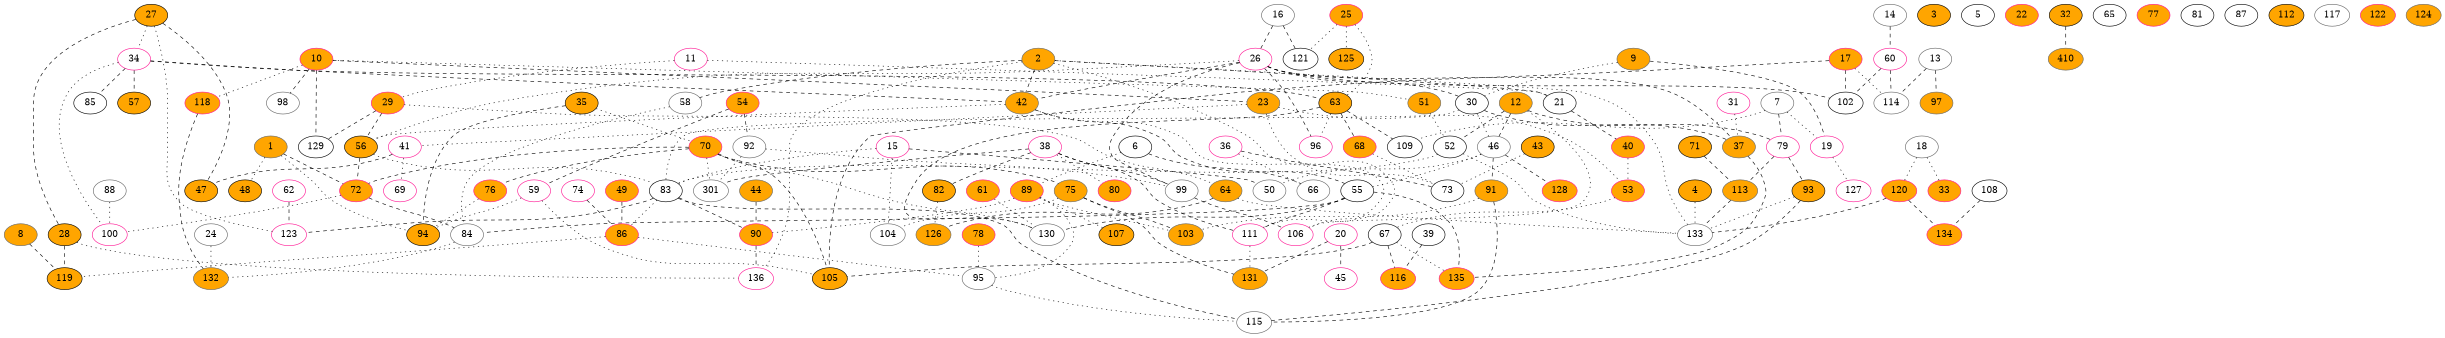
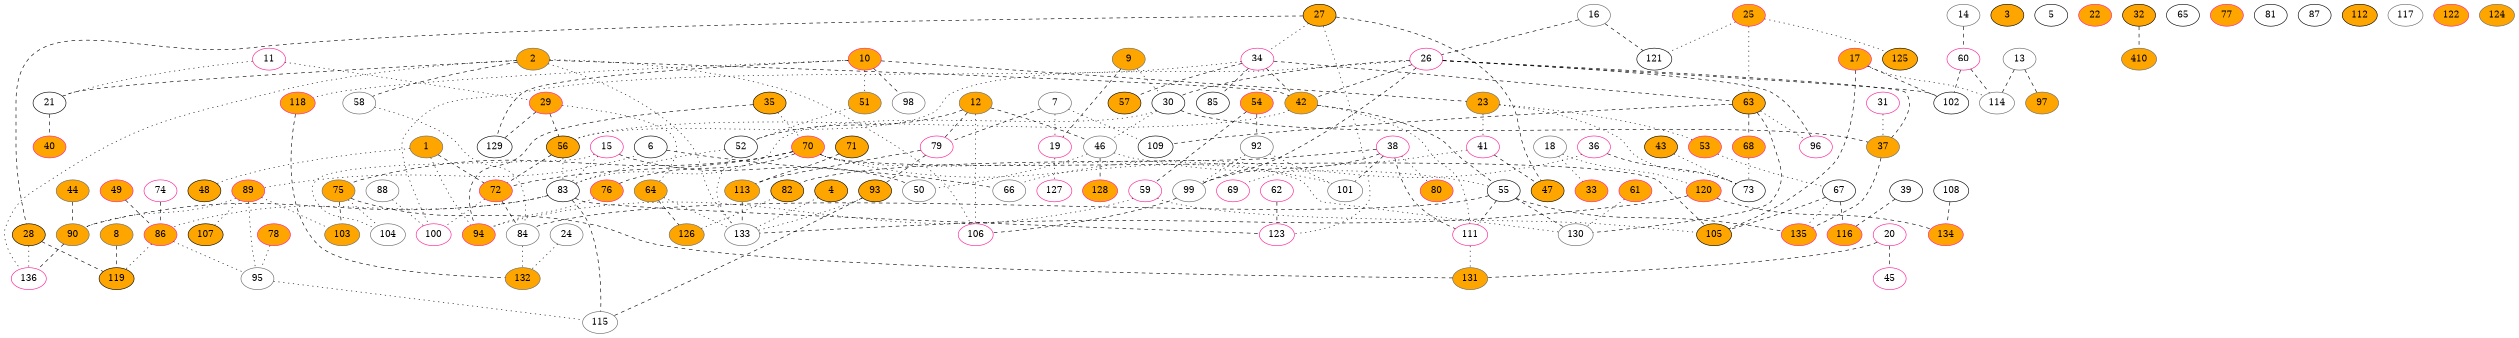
  graph {
    node [color=deeppink fillcolor=orange style=filled]
    edge [style=dashed]
    1 [color=gray40]
    48 [color=black]
    72
-   94 [color=black]
+   94
    100 [fillcolor=white]
    84 [color=gray40 fillcolor=white]
    2 [color=gray40]
    21 [color=black fillcolor=white]
    42 [color=gray40]
    58 [color=gray40 fillcolor=white]
    106 [fillcolor=white]
    133 [color=gray40 fillcolor=white]
    136 [fillcolor=white]
    40
    56 [color=black]
    111 [fillcolor=white]
    55 [color=black fillcolor=white]
    3 [color=black]
    4 [color=black]
    5 [color=black fillcolor=white]
    6 [color=black fillcolor=white]
    66 [color=gray40 fillcolor=white]
    89
-   90
+   90 [color=gray40]
    103 [color=gray40]
    95 [color=gray40 fillcolor=white]
    107 [color=black]
    7 [color=gray40 fillcolor=white]
    19 [fillcolor=white]
    79 [fillcolor=white]
    109 [color=black fillcolor=white]
    127 [fillcolor=white]
    113 [color=gray40]
    93 [color=black]
    8 [color=gray40]
    119 [color=black]
    9 [color=gray40]
    30 [color=black fillcolor=white]
    46 [color=gray40 fillcolor=white]
    83 [color=black fillcolor=white]
    37 [color=gray40]
    23 [color=gray40]
    10
    51 [color=gray40]
    98 [color=gray40 fillcolor=white]
    118
    129 [color=black fillcolor=white]
    41 [fillcolor=white]
    53
    73 [color=black fillcolor=white]
    52 [color=black fillcolor=white]
    132 [color=gray40]
    11 [fillcolor=white]
    29
    64 [color=gray40]
    12 [color=gray40]
    50 [color=gray40 fillcolor=white]
-   91 [color=gray40]
    128
    13 [color=gray40 fillcolor=white]
    97 [color=gray40]
    114 [color=gray40 fillcolor=white]
    14 [color=gray40 fillcolor=white]
    60 [fillcolor=white]
    102 [color=black fillcolor=white]
    15 [fillcolor=white]
    104 [color=gray40 fillcolor=white]
    123 [fillcolor=white]
    86
    115 [color=gray40 fillcolor=white]
    16 [color=gray40 fillcolor=white]
    26 [fillcolor=white]
    121 [color=black fillcolor=white]
    96 [fillcolor=white]
    99 [color=gray40 fillcolor=white]
    17
    105 [color=black]
    18 [color=gray40 fillcolor=white]
    33
    120
    134
    20 [fillcolor=white]
    45 [fillcolor=white]
    131 [color=gray40]
    22
    47 [color=black]
    69 [fillcolor=white]
    67 [color=black fillcolor=white]
    24 [color=gray40 fillcolor=white]
    25
    63 [color=black]
    125 [color=black]
    130 [color=gray40 fillcolor=white]
    68
    135
    27 [color=black]
    28 [color=black]
    34 [fillcolor=white]
    57 [color=black]
    85 [color=black fillcolor=white]
    126 [color=gray40]
    31 [fillcolor=white]
    32 [color=black]
    n104 [color=gray40 label=410]
    35 [color=black]
    70
-   101 [color=gray40 fillcolor=white label=301]
+   101 [color=gray40 fillcolor=white]
    75 [color=gray40]
    76
    36 [fillcolor=white]
    38 [fillcolor=white]
    80
    82 [color=black]
    39 [color=black fillcolor=white]
    116
    43 [color=black]
    44 [color=gray40]
    49
    59 [fillcolor=white]
    54
    92 [color=gray40 fillcolor=white]
    61
    62 [fillcolor=white]
    65 [color=black fillcolor=white]
    71 [color=black]
    74 [fillcolor=white]
    77
    78
    81 [color=black fillcolor=white]
    87 [color=black fillcolor=white]
    88 [color=gray40 fillcolor=white]
    108 [color=black fillcolor=white]
    112 [color=black]
    117 [color=gray40 fillcolor=white]
    122
    124 [color=gray40]
    1 -- 48 [style=dotted]
    1 -- 72
    1 -- 94 [style=dotted]
    72 -- 100 [style=dotted]
    72 -- 84
    84 -- 132 [style=dotted]
    2 -- 21
    2 -- 42
    2 -- 58
    2 -- 106 [style=dotted]
    2 -- 133 [style=dotted]
    2 -- 136 [style=dotted]
    21 -- 40
    42 -- 56 [style=dotted]
    42 -- 111 [style=dotted]
    42 -- 55
    58 -- 84 [style=dotted]
-   40 -- 53 [style=dotted]
    56 -- 72
    56 -- 83 [style=dotted]
    111 -- 131 [style=dotted]
    55 -- 84
    55 -- 111
    55 -- 130
    55 -- 135
    4 -- 133 [style=dotted]
    6 -- 66
    6 -- 89 [style=dotted]
    89 -- 90 [style=dotted]
    89 -- 103 [style=dotted]
    89 -- 95 [style=dotted]
    89 -- 107 [style=dotted]
    90 -- 136
    95 -- 115 [style=dotted]
    7 -- 19 [style=dotted]
    7 -- 79
    7 -- 109 [style=dotted]
    19 -- 127 [style=dotted]
    79 -- 113
    79 -- 93
    113 -- 133
    93 -- 133 [style=dotted]
    93 -- 115
    8 -- 119
    9 -- 19
    9 -- 30 [style=dotted]
    30 -- 46 [style=dotted]
    30 -- 83 [style=dotted]
    30 -- 37
    46 -- 55 [style=dotted]
    46 -- 50 [style=dotted]
-   46 -- 91
    46 -- 128
    83 -- 90
    83 -- 123
    83 -- 86 [style=dotted]
    83 -- 115
    37 -- 135
    23 -- 41 [style=dotted]
    23 -- 53 [style=dotted]
    23 -- 73 [style=dotted]
    10 -- 23
    10 -- 51 [style=dotted]
    10 -- 98
    10 -- 118 [style=dotted]
    10 -- 129
    51 -- 52 [style=dotted]
    118 -- 132
    41 -- 47
    41 -- 69 [style=dotted]
    53 -- 67 [style=dotted]
    52 -- 133 [style=dotted]
    52 -- 83 [style=dotted]
    11 -- 21 [style=dotted]
    11 -- 29 [style=dotted]
    29 -- 56
    29 -- 129
    29 -- 64 [style=dotted]
    64 -- 133 [style=dotted]
    64 -- 126
    12 -- 106 [style=dotted]
    12 -- 79
    12 -- 46
    12 -- 52
-   91 -- 103 [style=dotted]
-   91 -- 115
    13 -- 97
    13 -- 114
    14 -- 60
    60 -- 114
    60 -- 102
    15 -- 83 [style=dotted]
    15 -- 50
    15 -- 104 [style=dotted]
    86 -- 95 [style=dotted]
    86 -- 119 [style=dotted]
    16 -- 26
    16 -- 121
    26 -- 42
    26 -- 56 [style=dotted]
    26 -- 30
    26 -- 37
    26 -- 102
    26 -- 96
    26 -- 99
    99 -- 106
    17 -- 114 [style=dotted]
    17 -- 102
    17 -- 105
    18 -- 33 [style=dotted]
    18 -- 120 [style=dotted]
    120 -- 133
    120 -- 134
    20 -- 45
    20 -- 131
    67 -- 105
    67 -- 135 [style=dotted]
    67 -- 116
    24 -- 132 [style=dotted]
    25 -- 121 [style=dotted]
    25 -- 63 [style=dotted]
    25 -- 125 [style=dotted]
    63 -- 109
    63 -- 96 [style=dotted]
    63 -- 130
    63 -- 68
    68 -- 73 [style=dotted]
    27 -- 123 [style=dotted]
    27 -- 47
    27 -- 28
    27 -- 34 [style=dotted]
    28 -- 136 [style=dotted]
    28 -- 119
    34 -- 100 [style=dotted]
    34 -- 42
    34 -- 63
    34 -- 57
    34 -- 85
    31 -- 37 [style=dotted]
    32 -- n104
    35 -- 94
    35 -- 70 [style=dotted]
    70 -- 72
    70 -- 105
    70 -- 130 [style=dotted]
    70 -- 101 [style=dotted]
    70 -- 75
    70 -- 76
    75 -- 103
    75 -- 104 [style=dotted]
    75 -- 131
    76 -- 94 [style=dotted]
    36 -- 66 [style=dotted]
    36 -- 73
    38 -- 111
    38 -- 99
    38 -- 101
    38 -- 80 [style=dotted]
    38 -- 82
    82 -- 126 [style=dotted]
    39 -- 116
    43 -- 73 [style=dotted]
    44 -- 90
    49 -- 86
    59 -- 94 [style=dotted]
    59 -- 105 [style=dotted]
    54 -- 59
    54 -- 92
    92 -- 99 [style=dotted]
    92 -- 101 [style=dotted]
    61 -- 130 [style=dotted]
    62 -- 123
    71 -- 113
    74 -- 86
    78 -- 95 [style=dotted]
    88 -- 100 [style=dotted]
    108 -- 134
  }
